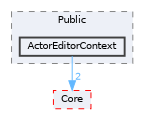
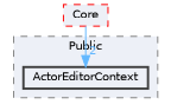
  digraph {
    compound=true
    node [fillcolor="#edf0f7" fontname=Helvetica fontsize=10 shape=box]
    n1 [color=grey25 height=0.2 label=ActorEditorContext style="filled,bold" width=0.4]
    n2 [color=red height=0.2 label=Core style="filled,dashed" width=0.4]
    subgraph cluster_1 {
      bgcolor="#edf0f7"
      fontname=Helvetica
      fontsize=10
      label=Public
      pencolor=grey50
      style="filled,dashed"
      n1
    }
-   n1 -> n2 [color=steelblue1 fontcolor=steelblue1 fontname=Helvetica fontsize=10 headlabel=2 labeldistance=1.5 labelfontname=Helvetica labelfontsize=10]
+   n2 -> n1 [color=steelblue1 fontcolor=steelblue1 fontname=Helvetica fontsize=10 headlabel=2 labeldistance=1.5 labelfontname=Helvetica labelfontsize=10]
  }
